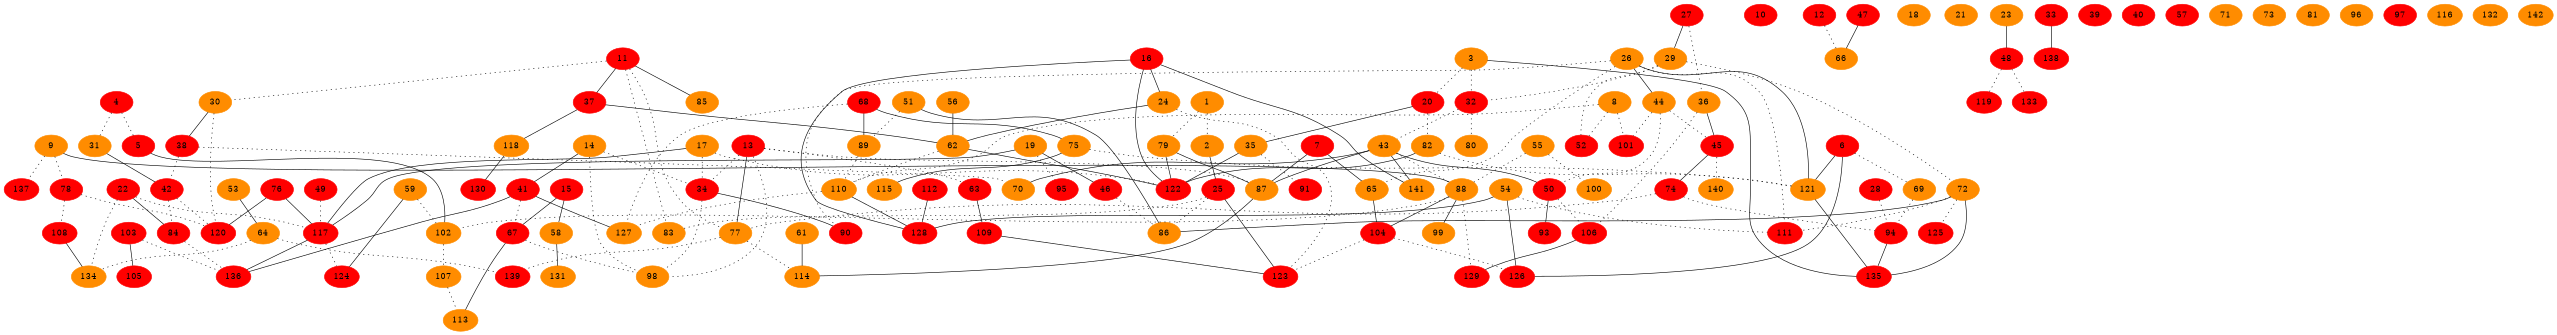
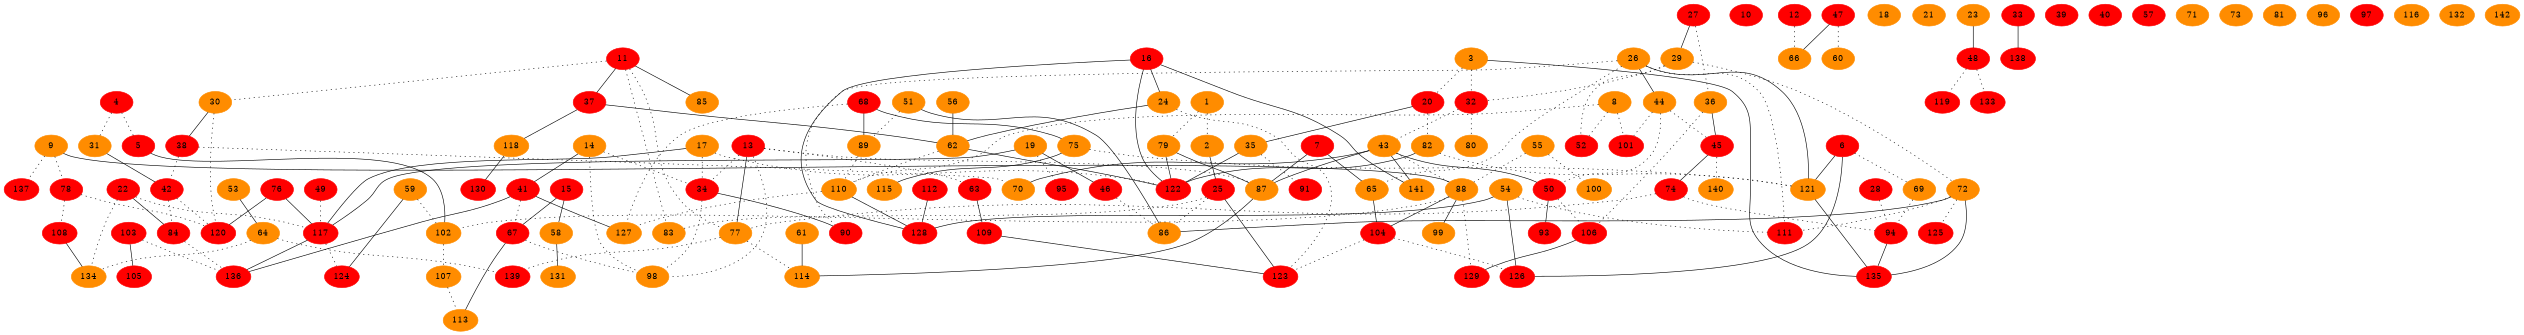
  graph {
    node [color=red style=filled]
    edge [style=dotted]
    1 [color=darkorange]
    2 [color=darkorange]
    79 [color=darkorange]
    25
    87 [color=darkorange]
    122
    83 [color=darkorange]
    123
    86 [color=darkorange]
    20
    3 [color=darkorange]
    32
    135
    35 [color=darkorange]
    82 [color=darkorange]
    43 [color=darkorange]
    80 [color=darkorange]
    4
    5
    31 [color=darkorange]
    102 [color=darkorange]
    42
    107 [color=darkorange]
    6
    69 [color=darkorange]
    121 [color=darkorange]
    126
    94
    7
    65 [color=darkorange]
    104
    114 [color=darkorange]
    52
    8 [color=darkorange]
    101
    110 [color=darkorange]
    128
    127 [color=darkorange]
    78
    9 [color=darkorange]
    88 [color=darkorange]
    137
    120
    108
    99 [color=darkorange]
    129
    10
    11
    30 [color=darkorange]
    37
    77 [color=darkorange]
    85 [color=darkorange]
    38
    62 [color=darkorange]
    118 [color=darkorange]
    139
    12
    66 [color=darkorange]
    13
    34
    63
    98 [color=darkorange]
    90
    109
    14 [color=darkorange]
    41
    67
    136
    15
    58 [color=darkorange]
    131 [color=darkorange]
    113 [color=darkorange]
    16
    24 [color=darkorange]
    141 [color=darkorange]
    17 [color=darkorange]
    117
    124
    18 [color=darkorange]
    19 [color=darkorange]
    46
    95
    91
    21 [color=darkorange]
    22
    84
    134 [color=darkorange]
    48
    23 [color=darkorange]
    119
    133
    26 [color=darkorange]
    44 [color=darkorange]
    111
    45
    50
    27
    29 [color=darkorange]
    36 [color=darkorange]
    72 [color=darkorange]
    106
    28
    125
    70 [color=darkorange]
    33
    138
    74
    140 [color=darkorange]
    130
    39
    40
    93
    47
+   60 [color=darkorange]
    49
    51 [color=darkorange]
    89 [color=darkorange]
    53 [color=darkorange]
    64 [color=darkorange]
    54 [color=darkorange]
    55 [color=darkorange]
    100 [color=darkorange]
    56 [color=darkorange]
    57
    59 [color=darkorange]
    61 [color=darkorange]
    68
    75 [color=darkorange]
    115 [color=darkorange]
    71 [color=darkorange]
    73 [color=darkorange]
    76
    81 [color=darkorange]
    96 [color=darkorange]
    97
    103
    105
    112
    116 [color=darkorange]
    132 [color=darkorange]
    142 [color=darkorange]
    1 -- 2
    1 -- 79
    2 -- 25 [style=solid]
    79 -- 87 [style=solid]
    79 -- 122 [style=solid]
    25 -- 83
    25 -- 123 [style=solid]
    25 -- 86
    87 -- 114 [style=solid]
    20 -- 35 [style=solid]
    20 -- 82
    3 -- 20
    3 -- 32
    3 -- 135 [style=solid]
    32 -- 43
    32 -- 80
    35 -- 122 [style=solid]
    35 -- 91
    82 -- 122 [style=solid]
    82 -- 121
    43 -- 87 [style=solid]
    43 -- 88
    43 -- 141 [style=solid]
    43 -- 50 [style=solid]
    43 -- 70 [style=solid]
    4 -- 5
    4 -- 31
    5 -- 102 [style=solid]
    31 -- 42 [style=solid]
    102 -- 107
    42 -- 120
    42 -- 84
    107 -- 113
    6 -- 69
    6 -- 121 [style=solid]
    6 -- 126 [style=solid]
    69 -- 94
    121 -- 135 [style=solid]
    94 -- 135 [style=solid]
    7 -- 87 [style=solid]
    7 -- 65 [style=solid]
    65 -- 104 [style=solid]
    104 -- 123
    104 -- 126
    8 -- 52
    8 -- 101
    8 -- 110
    110 -- 128 [style=solid]
    110 -- 127
    78 -- 120
    78 -- 108
    9 -- 78
    9 -- 88 [style=solid]
    9 -- 137
    88 -- 102
    88 -- 104 [style=solid]
    88 -- 99 [style=solid]
    88 -- 129
    108 -- 134 [style=solid]
    11 -- 83
    11 -- 30
    11 -- 37 [style=solid]
    11 -- 77
    11 -- 85 [style=solid]
    30 -- 120
    30 -- 38 [style=solid]
    37 -- 62 [style=solid]
    37 -- 118 [style=solid]
    77 -- 114
    77 -- 139
    38 -- 42
    38 -- 70
    62 -- 122 [style=solid]
    62 -- 110
    118 -- 130 [style=solid]
    12 -- 66
    13 -- 87
    13 -- 77 [style=solid]
    13 -- 34
    13 -- 63
    13 -- 98
    34 -- 98
    34 -- 90 [style=solid]
    63 -- 109 [style=solid]
    109 -- 123 [style=solid]
    14 -- 34
    14 -- 98
    14 -- 41 [style=solid]
    41 -- 127 [style=solid]
    41 -- 67
    41 -- 136 [style=solid]
    67 -- 98
    67 -- 113 [style=solid]
    15 -- 67 [style=solid]
    15 -- 58 [style=solid]
    58 -- 131 [style=solid]
    16 -- 122 [style=solid]
    16 -- 128 [style=solid]
    16 -- 24 [style=solid]
    16 -- 141 [style=solid]
    24 -- 123
    24 -- 62 [style=solid]
    17 -- 122
    17 -- 34
    17 -- 117 [style=solid]
    117 -- 136 [style=solid]
    117 -- 124
    19 -- 117 [style=solid]
    19 -- 46 [style=solid]
    19 -- 95
    46 -- 86
    22 -- 117
    22 -- 84 [style=solid]
    22 -- 134
    84 -- 136
    48 -- 119
    48 -- 133
    23 -- 48 [style=solid]
    26 -- 121 [style=solid]
    26 -- 65
    26 -- 90
    26 -- 44 [style=solid]
    26 -- 111
    44 -- 101
    44 -- 45
    44 -- 50
    45 -- 74 [style=solid]
    45 -- 140
    50 -- 106
    50 -- 93 [style=solid]
    27 -- 29 [style=solid]
    27 -- 36
    29 -- 32
    29 -- 52
    29 -- 72
    36 -- 45 [style=solid]
    36 -- 106
    72 -- 86 [style=solid]
    72 -- 135 [style=solid]
    72 -- 111
    72 -- 125
    106 -- 129 [style=solid]
    28 -- 94
    33 -- 138 [style=solid]
    74 -- 94
    74 -- 77
    47 -- 66 [style=solid]
+   47 -- 60
    49 -- 117
    51 -- 86 [style=solid]
    51 -- 89
    89 -- 110
    53 -- 64 [style=solid]
    64 -- 139
    64 -- 134
    54 -- 126 [style=solid]
    54 -- 128 [style=solid]
    54 -- 111
    55 -- 88
    55 -- 100
    56 -- 62 [style=solid]
    59 -- 102
    59 -- 124 [style=solid]
    61 -- 114 [style=solid]
    68 -- 127
    68 -- 89 [style=solid]
    68 -- 75 [style=solid]
    75 -- 121
    75 -- 115 [style=solid]
    76 -- 120 [style=solid]
    76 -- 117 [style=solid]
    103 -- 136
    103 -- 105 [style=solid]
    112 -- 128 [style=solid]
  }
